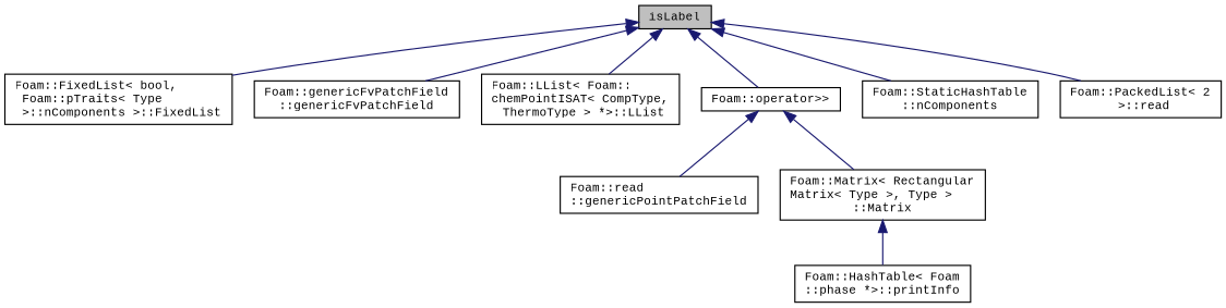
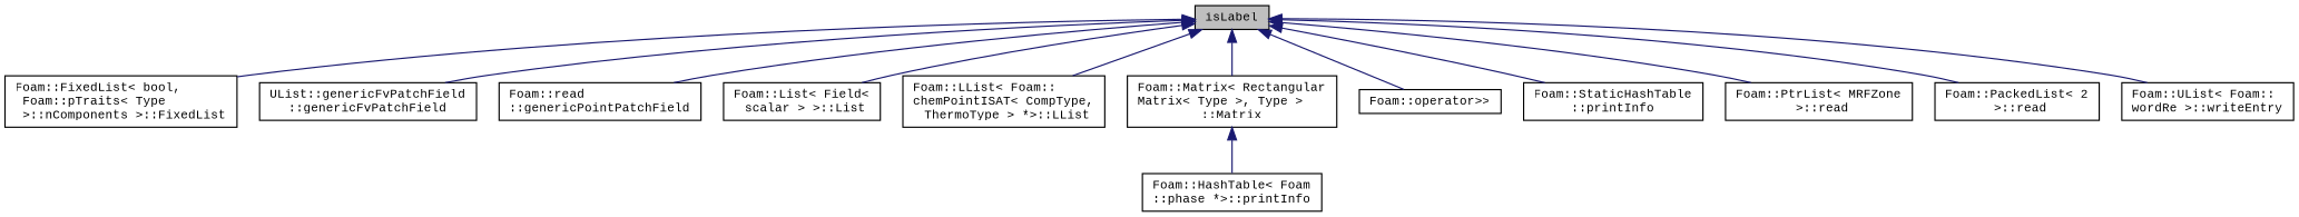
  digraph {
    fontname="Liberation Mono"
    rankdir=TB
    node [color=black fontname="Liberation Mono" fontsize=10 shape=record]
    edge [color=midnightblue dir=back fontname="Liberation Mono" fontsize=10 labelfontname=Helvetica labelfontsize=10 style=solid]
    n1 [fillcolor=grey75 fontcolor=black height=0.2 label=isLabel style=filled width=0.4]
    n2 [height=0.2 label="Foam::FixedList\< bool,\l Foam::pTraits\< Type\l \>::nComponents \>::FixedList" width=0.4]
-   n3 [height=0.2 label="Foam::genericFvPatchField\l::genericFvPatchField" width=0.4]
+   n3 [height=0.2 label="UList::genericFvPatchField\l::genericFvPatchField" width=0.4]
    n4 [height=0.2 label="Foam::read\l::genericPointPatchField" width=0.4]
+   n5 [height=0.2 label="Foam::List\< Field\<\l scalar \> \>::List" width=0.4]
    n6 [height=0.2 label="Foam::LList\< Foam::\lchemPointISAT\< CompType,\l ThermoType \> *\>::LList" width=0.4]
    n7 [height=0.2 label="Foam::Matrix\< Rectangular\lMatrix\< Type \>, Type \>\l::Matrix" width=0.4]
    n8 [height=0.2 label="Foam::operator\>\>" width=0.4]
-   n9 [height=0.2 label="Foam::StaticHashTable\l::nComponents" width=0.4]
+   n9 [height=0.2 label="Foam::StaticHashTable\l::printInfo" width=0.4]
+   n10 [height=0.2 label="Foam::PtrList\< MRFZone\l \>::read" width=0.4]
    n11 [height=0.2 label="Foam::PackedList\< 2\l \>::read" width=0.4]
+   n12 [height=0.2 label="Foam::UList\< Foam::\lwordRe \>::writeEntry" width=0.4]
    n13 [height=0.2 label="Foam::HashTable\< Foam\l::phase *\>::printInfo" width=0.4]
    n1 -> n2
    n1 -> n3
-   n8 -> n4
+   n1 -> n4
+   n1 -> n5
    n1 -> n6
-   n8 -> n7
+   n1 -> n7
    n1 -> n8
    n1 -> n9
+   n1 -> n10
    n1 -> n11
+   n1 -> n12
    n7 -> n13
  }
